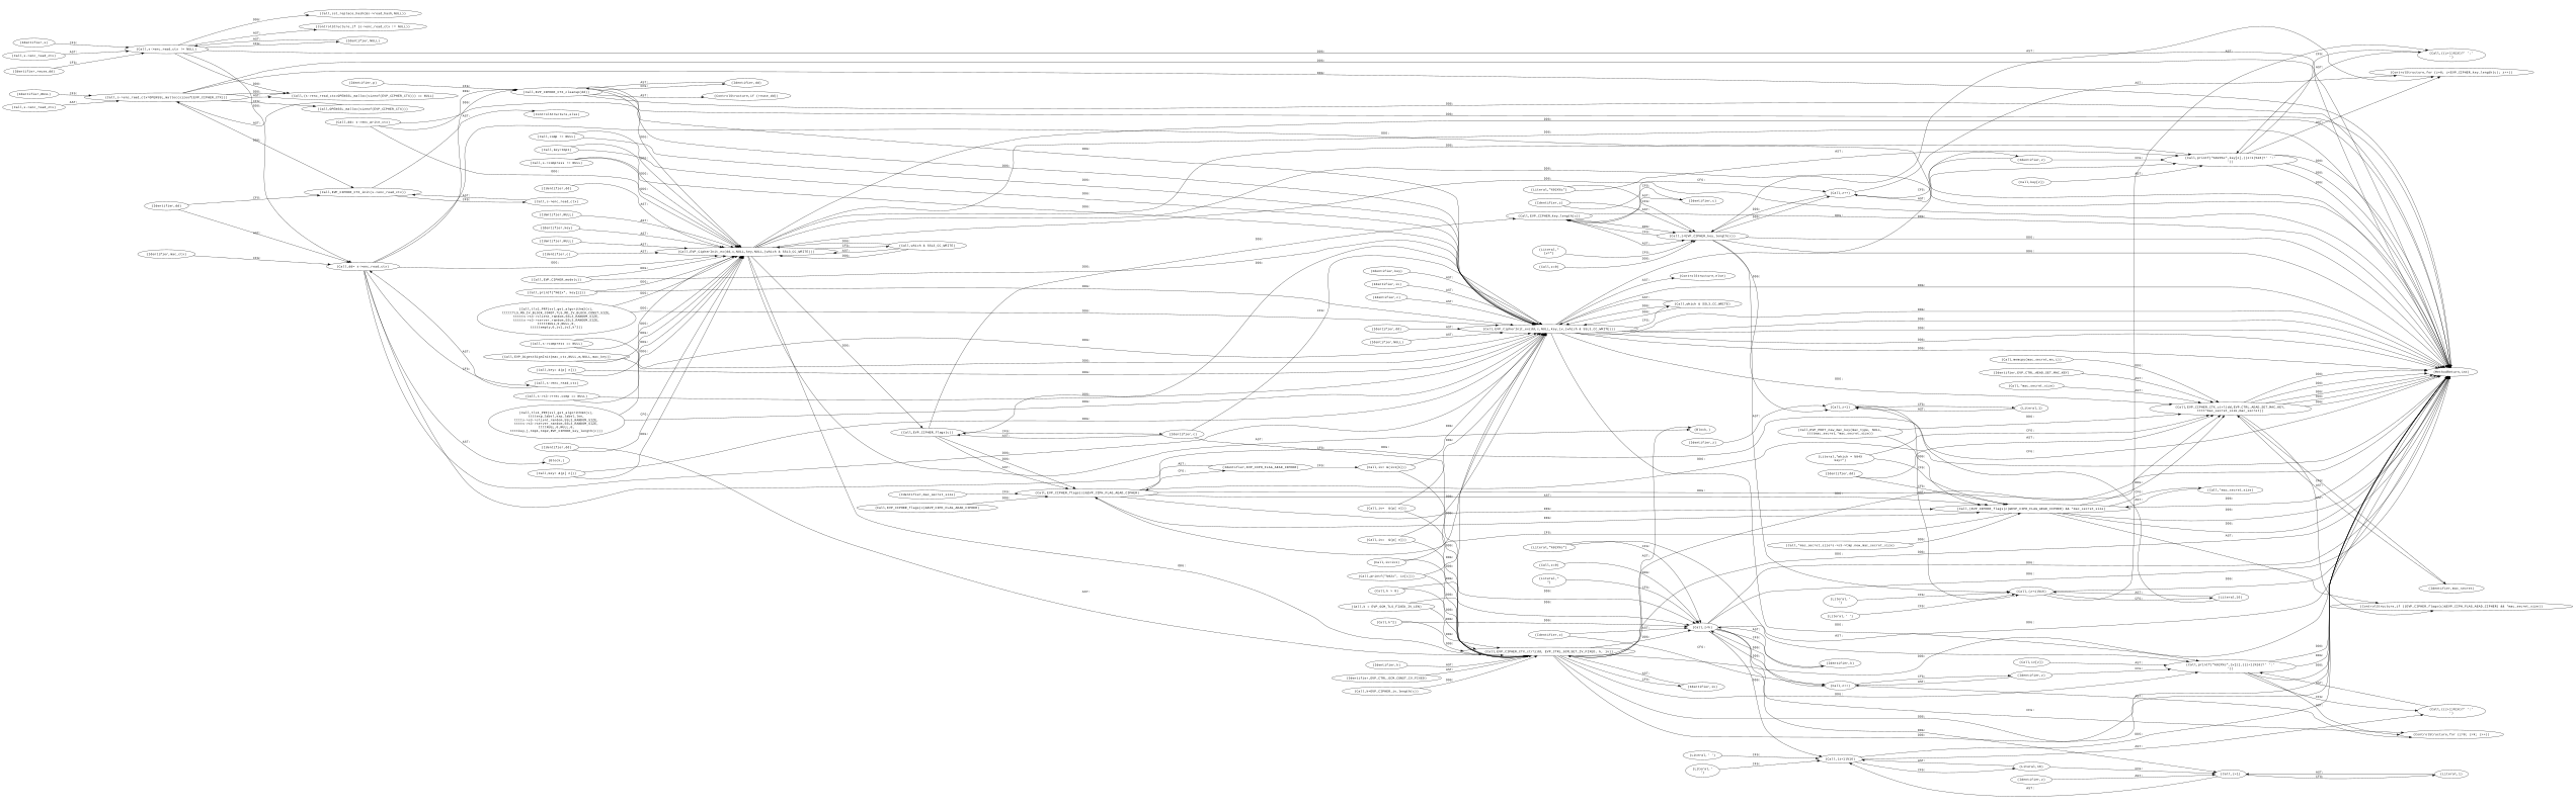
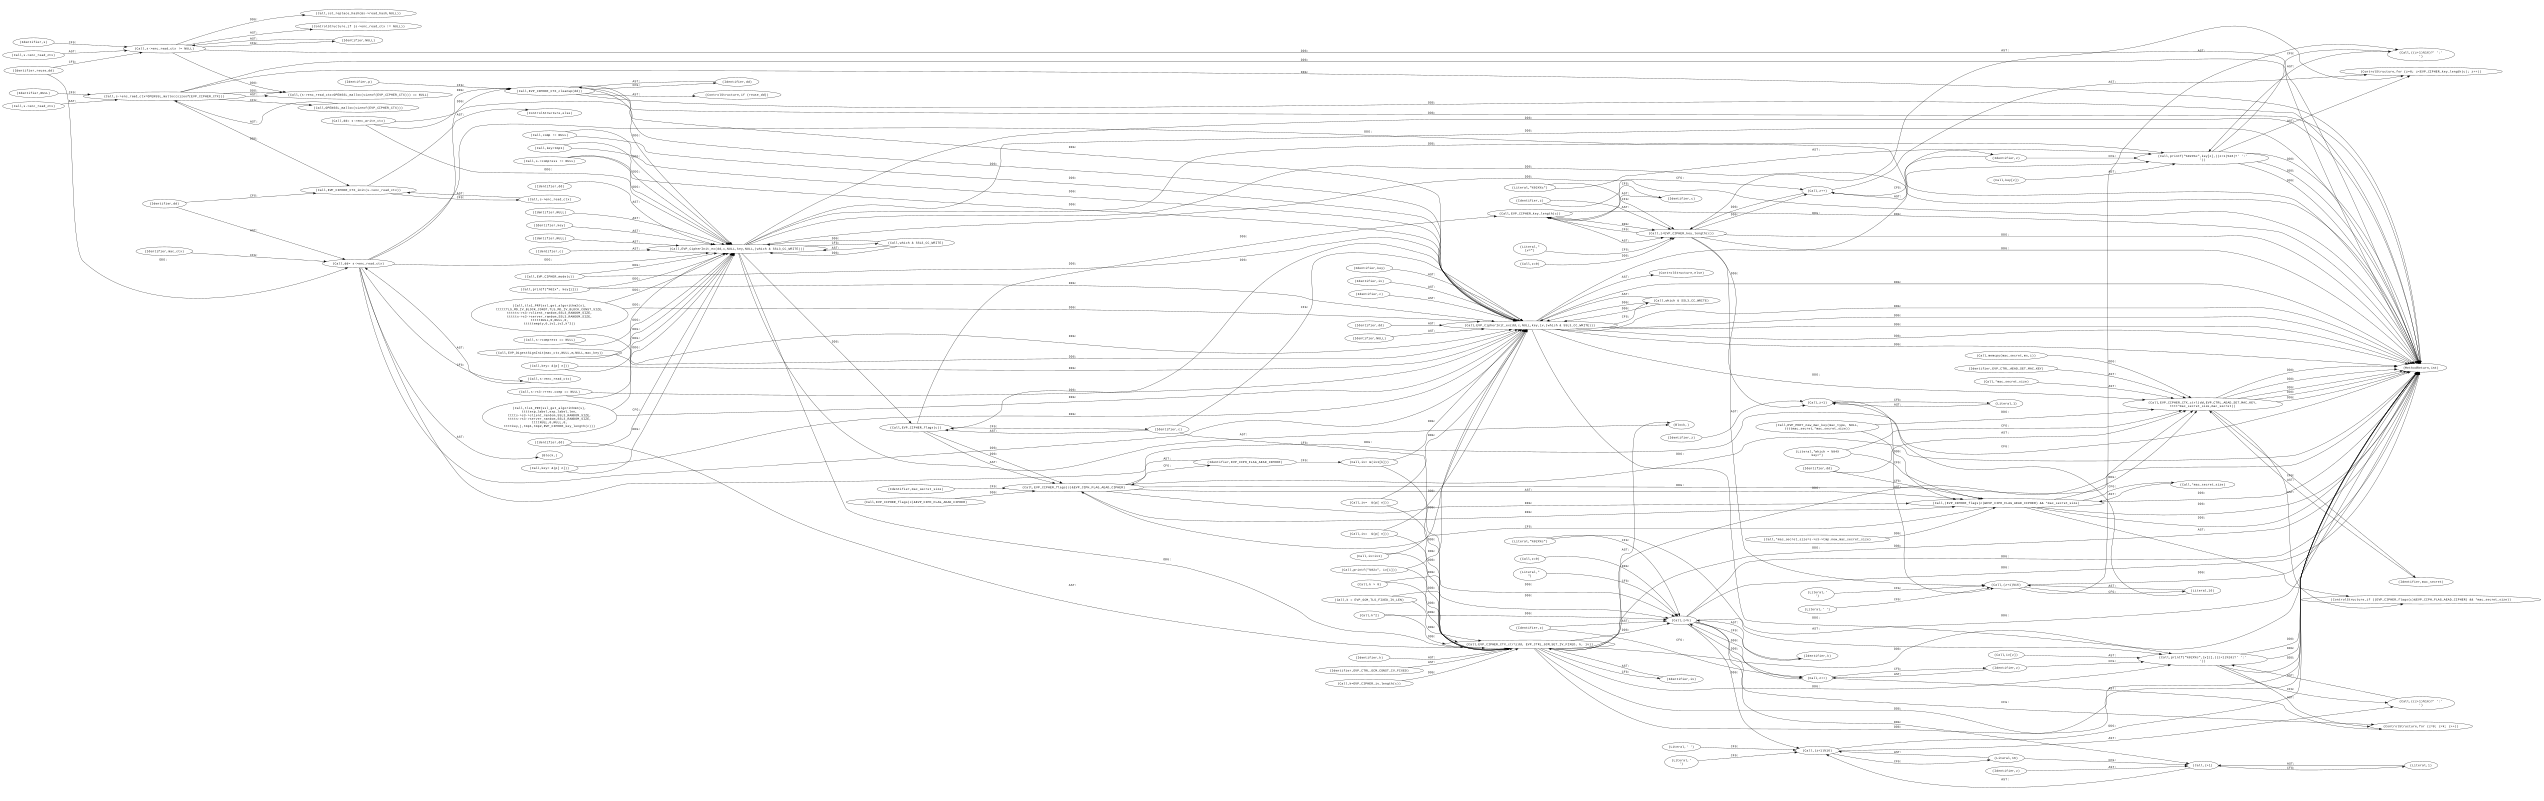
  digraph {
    fontname="Liberation Mono"
    rankdir=LR
    node [fontname="Liberation Mono"]
    edge [fontname="Liberation Mono"]
    n1 [label="(Call,dd= s->enc_read_ctx)"]
    n2 [label="(Call,EVP_CIPHER_CTX_cleanup(dd))"]
    n3 [label="(Call,EVP_CipherInit_ex(dd,c,NULL,key,NULL,(which & SSL3_CC_WRITE)))"]
    n4 [label="(Call,EVP_CipherInit_ex(dd,c,NULL,key,iv,(which & SSL3_CC_WRITE)))"]
    n5 [label="(Call,s->enc_read_ctx)"]
    n6 [label="(MethodReturn,int)"]
    n7 [label="(Block,)"]
    n8 [label="(Identifier,dd)"]
    n9 [label="(ControlStructure,if (reuse_dd))"]
    n10 [label="(Call,EVP_CIPHER_CTX_ctrl(dd, EVP_CTRL_GCM_SET_IV_FIXED, k, iv))"]
    n11 [label="(Call,EVP_CIPHER_flags(c))"]
    n12 [label="(Call,printf(\"%02X%c\",key[z],((z+1)%16)?' ':'\n'))"]
    n13 [label="(Block,)"]
    n14 [label="(Call,which & SSL3_CC_WRITE)"]
    n15 [label="(Call,EVP_CIPHER_CTX_ctrl(dd,EVP_CTRL_AEAD_SET_MAC_KEY,\n\t\t\t\t*mac_secret_size,mac_secret))"]
    n16 [label="(Call,printf(\"%02X%c\",iv[z],((z+1)%16)?' ':'\n'))"]
    n17 [label="(ControlStructure,else)"]
    n18 [label="(Call,which & SSL3_CC_WRITE)"]
    n19 [label="(Call,s->enc_read_ctx != NULL)"]
    n20 [label="(Identifier,NULL)"]
    n21 [label="(Call,ssl_replace_hash(&s->read_hash,NULL))"]
    n22 [label="(Call,(s->enc_read_ctx=OPENSSL_malloc(sizeof(EVP_CIPHER_CTX))) == NULL)"]
    n23 [label="(ControlStructure,if (s->enc_read_ctx != NULL))"]
    n24 [label="(Call,EVP_CIPHER_CTX_init(s->enc_read_ctx))"]
    n25 [label="(ControlStructure,else)"]
    n26 [label="(Call,s->enc_read_ctx)"]
    n27 [label="(Call,s->enc_read_ctx=OPENSSL_malloc(sizeof(EVP_CIPHER_CTX)))"]
    n28 [label="(Call,OPENSSL_malloc(sizeof(EVP_CIPHER_CTX)))"]
    n29 [label="(Call,z<k)"]
    n30 [label="(Identifier,iv)"]
    n31 [label="(Call,EVP_CIPHER_flags(c)&EVP_CIPH_FLAG_AEAD_CIPHER)"]
    n32 [label="(Call,EVP_CIPHER_key_length(c))"]
    n33 [label="(Identifier,c)"]
    n34 [label="(ControlStructure,for (z=0; z<EVP_CIPHER_key_length(c); z++))"]
    n35 [label="(Call,((z+1)%16)?' ':'\n')"]
    n36 [label="(ControlStructure,if ((EVP_CIPHER_flags(c)&EVP_CIPH_FLAG_AEAD_CIPHER) && *mac_secret_size))"]
    n37 [label="(Identifier,mac_secret)"]
    n38 [label="(Call,z++)"]
    n39 [label="(Call,(z+1)%16)"]
    n40 [label="(Call,z+1)"]
    n41 [label="(ControlStructure,for (z=0; z<k; z++))"]
    n42 [label="(Identifier,k)"]
    n43 [label="(Call,((z+1)%16)?' ':'\n')"]
    n44 [label="(Identifier,z)"]
    n45 [label="(Literal,16)"]
    n46 [label="(Literal,1)"]
    n47 [label="(Call,(EVP_CIPHER_flags(c)&EVP_CIPH_FLAG_AEAD_CIPHER) && *mac_secret_size)"]
    n48 [label="(Identifier,EVP_CIPH_FLAG_AEAD_CIPHER)"]
    n49 [label="(Call,z<EVP_CIPHER_key_length(c))"]
    n50 [label="(Identifier,c)"]
    n51 [label="(Call,*mac_secret_size)"]
    n52 [label="(Call,iv= &(iv1[k]))"]
    n53 [label="(Call,z++)"]
    n54 [label="(Call,(z+1)%16)"]
    n55 [label="(Call,z+1)"]
    n56 [label="(Identifier,z)"]
    n57 [label="(Literal,16)"]
    n58 [label="(Literal,1)"]
    n59 [label="(Call,z=0)"]
    n60 [label="(Call,key=tmp1)"]
    n61 [label="(Call,dd= s->enc_write_ctx)"]
    n62 [label="(Identifier,NULL)"]
    n63 [label="(Call,k > 0)"]
    n64 [label="(Identifier,mac_ctx)"]
    n65 [label="(Identifier,s)"]
    n66 [label="(Call,tls1_PRF(ssl_get_algorithm2(s),\n\t\t\t\t\tTLS_MD_IV_BLOCK_CONST,TLS_MD_IV_BLOCK_CONST_SIZE,\n\t\t\t\t\ts->s3->client_random,SSL3_RANDOM_SIZE,\n\t\t\t\t\ts->s3->server_random,SSL3_RANDOM_SIZE,\n\t\t\t\t\tNULL,0,NULL,0,\n\t\t\t\t\tempty,0,iv1,iv2,k*2))"]
    n67 [label="(Call,key= &(p[ n]))"]
    n68 [label="(Literal,' ')"]
    n69 [label="(Call,key[z])"]
    n70 [label="(Literal,'\n')"]
    n71 [label="(Identifier,mac_secret_size)"]
    n72 [label="(Identifier,c)"]
    n73 [label="(Call,EVP_PKEY_new_mac_key(mac_type, NULL,\n\t\t\t\tmac_secret,*mac_secret_size))"]
    n74 [label="(Identifier,c)"]
    n75 [label="(Call,EVP_CIPHER_flags(c)&EVP_CIPH_FLAG_AEAD_CIPHER)"]
    n76 [label="(Call,comp != NULL)"]
    n77 [label="(Identifier,NULL)"]
    n78 [label="(Call,printf(\"%02x\", iv[i]))"]
    n79 [label="(Call,iv=iv1)"]
    n80 [label="(Identifier,z)"]
    n81 [label="(Call,EVP_DigestSignInit(mac_ctx,NULL,m,NULL,mac_key))"]
    n82 [label="(Call,k=EVP_CIPHER_iv_length(c))"]
    n83 [label="(Identifier,dd)"]
    n84 [label="(Literal,\"\niv=\")"]
    n85 [label="(Call,s->enc_read_ctx)"]
    n86 [label="(Identifier,dd)"]
    n87 [label="(Call,s->enc_read_ctx)"]
    n88 [label="(Call,tls1_PRF(ssl_get_algorithm2(s),\n\t\t\t\texp_label,exp_label_len,\n\t\t\t\ts->s3->client_random,SSL3_RANDOM_SIZE,\n\t\t\t\ts->s3->server_random,SSL3_RANDOM_SIZE,\n\t\t\t\tNULL,0,NULL,0,\n\t\t\t\tkey,j,tmp1,tmp2,EVP_CIPHER_key_length(c)))"]
    n89 [label="(Identifier,k)"]
    n90 [label="(Literal,'\n')"]
    n91 [label="(Call,key= &(p[ n]))"]
    n92 [label="(Literal,\"which = %04X\nkey=\")"]
    n93 [label="(Call,EVP_CIPHER_mode(c))"]
    n94 [label="(Identifier,z)"]
    n95 [label="(Call,*mac_secret_size)"]
    n96 [label="(Literal,\"%02X%c\")"]
    n97 [label="(Identifier,NULL)"]
    n98 [label="(Identifier,z)"]
    n99 [label="(Identifier,reuse_dd)"]
    n100 [label="(Call,*mac_secret_size=s->s3->tmp.new_mac_secret_size)"]
    n101 [label="(Literal,\"%02X%c\")"]
    n102 [label="(Identifier,dd)"]
    n103 [label="(Identifier,NULL)"]
    n104 [label="(Call,s->compress != NULL)"]
    n105 [label="(Identifier,z)"]
    n106 [label="(Call,iv=  &(p[ n]))"]
    n107 [label="(Call,k = EVP_GCM_TLS_FIXED_IV_LEN)"]
    n108 [label="(Identifier,key)"]
    n109 [label="(Call,k*2)"]
    n110 [label="(Call,z=0)"]
    n111 [label="(Literal,\"\n\")"]
    n112 [label="(Identifier,key)"]
    n113 [label="(Literal,' ')"]
    n114 [label="(Identifier,dd)"]
    n115 [label="(Identifier,EVP_CTRL_GCM_CONST_IV_FIXED)"]
    n116 [label="(Call,s->compress == NULL)"]
    n117 [label="(Call,memcpy(mac_secret,ms,i))"]
    n118 [label="(Identifier,EVP_CTRL_AEAD_SET_MAC_KEY)"]
    n119 [label="(Identifier,iv)"]
    n120 [label="(Call,printf(\"%02x\", key[i]))"]
    n121 [label="(Call,iv[z])"]
    n122 [label="(Call,iv=  &(p[ n]))"]
    n123 [label="(Call,s->s3->rrec.comp == NULL)"]
    n124 [label="(Identifier,dd)"]
    n125 [label="(Identifier,p)"]
    n1 -> n2 [label="DDG: "]
    n1 -> n3 [label="DDG: "]
    n1 -> n4 [label="DDG: "]
    n1 -> n5 [label="CFG: "]
    n1 -> n6 [label="DDG: "]
    n1 -> n6 [label="DDG: "]
    n1 -> n7 [label="AST: "]
    n2 -> n3 [label="DDG: "]
    n2 -> n4 [label="DDG: "]
    n2 -> n6 [label="DDG: "]
    n2 -> n6 [label="DDG: "]
    n2 -> n8 [label="CFG: "]
    n2 -> n9 [label="AST: "]
    n3 -> n6 [label="DDG: "]
    n3 -> n6 [label="DDG: "]
    n3 -> n6 [label="DDG: "]
    n3 -> n6 [label="DDG: "]
    n3 -> n10 [label="DDG: "]
    n3 -> n11 [label="DDG: "]
    n3 -> n12 [label="DDG: "]
    n3 -> n13 [label="AST: "]
    n3 -> n14 [label="CFG: "]
    n4 -> n6 [label="DDG: "]
    n4 -> n6 [label="DDG: "]
    n4 -> n6 [label="DDG: "]
    n4 -> n6 [label="DDG: "]
    n4 -> n6 [label="DDG: "]
    n4 -> n6 [label="DDG: "]
    n4 -> n11 [label="DDG: "]
    n4 -> n12 [label="DDG: "]
    n4 -> n15 [label="DDG: "]
    n4 -> n16 [label="DDG: "]
    n4 -> n17 [label="AST: "]
    n4 -> n18 [label="CFG: "]
    n5 -> n1 [label="AST: "]
    n8 -> n2 [label="AST: "]
    n10 -> n6 [label="DDG: "]
    n10 -> n6 [label="DDG: "]
    n10 -> n6 [label="DDG: "]
    n10 -> n6 [label="DDG: "]
    n10 -> n13 [label="AST: "]
    n10 -> n15 [label="DDG: "]
    n10 -> n16 [label="DDG: "]
    n10 -> n29 [label="DDG: "]
    n10 -> n30 [label="CFG: "]
    n11 -> n31 [label="AST: "]
    n11 -> n31 [label="DDG: "]
    n11 -> n32 [label="DDG: "]
    n11 -> n33 [label="CFG: "]
    n12 -> n6 [label="DDG: "]
    n12 -> n6 [label="DDG: "]
    n12 -> n6 [label="DDG: "]
    n12 -> n34 [label="AST: "]
    n12 -> n35 [label="CFG: "]
    n14 -> n3 [label="AST: "]
    n14 -> n3 [label="DDG: "]
    n14 -> n3 [label="DDG: "]
    n15 -> n6 [label="DDG: "]
    n15 -> n6 [label="DDG: "]
    n15 -> n6 [label="DDG: "]
    n15 -> n6 [label="DDG: "]
    n15 -> n6 [label="DDG: "]
    n15 -> n36 [label="AST: "]
    n15 -> n37 [label="CFG: "]
    n16 -> n6 [label="DDG: "]
    n16 -> n6 [label="DDG: "]
    n16 -> n6 [label="DDG: "]
    n16 -> n41 [label="AST: "]
    n16 -> n43 [label="CFG: "]
    n18 -> n4 [label="AST: "]
    n18 -> n4 [label="DDG: "]
    n18 -> n4 [label="DDG: "]
-   n19 -> n1 [label="DDG: "]
+   n99 -> n1 [label="DDG: "]
    n19 -> n6 [label="DDG: "]
    n19 -> n20 [label="CFG: "]
    n19 -> n21 [label="DDG: "]
    n19 -> n22 [label="DDG: "]
    n19 -> n23 [label="AST: "]
    n20 -> n19 [label="AST: "]
    n24 -> n25 [label="AST: "]
    n24 -> n26 [label="CFG: "]
    n26 -> n24 [label="AST: "]
    n27 -> n6 [label="DDG: "]
    n27 -> n6 [label="DDG: "]
    n27 -> n22 [label="AST: "]
    n27 -> n22 [label="DDG: "]
    n27 -> n24 [label="DDG: "]
    n27 -> n28 [label="CFG: "]
    n28 -> n27 [label="AST: "]
    n29 -> n6 [label="DDG: "]
    n29 -> n6 [label="DDG: "]
    n29 -> n6 [label="DDG: "]
    n29 -> n38 [label="DDG: "]
    n29 -> n39 [label="DDG: "]
    n29 -> n40 [label="DDG: "]
    n29 -> n41 [label="CFG: "]
    n29 -> n42 [label="CFG: "]
    n30 -> n10 [label="AST: "]
    n31 -> n6 [label="DDG: "]
    n31 -> n6 [label="DDG: "]
    n31 -> n47 [label="AST: "]
    n31 -> n47 [label="DDG: "]
    n31 -> n47 [label="DDG: "]
    n31 -> n48 [label="CFG: "]
    n32 -> n6 [label="DDG: "]
    n32 -> n49 [label="AST: "]
    n32 -> n49 [label="DDG: "]
    n32 -> n50 [label="CFG: "]
    n33 -> n4 [label="CFG: "]
    n33 -> n10 [label="CFG: "]
    n33 -> n11 [label="AST: "]
    n35 -> n12 [label="AST: "]
    n37 -> n15 [label="AST: "]
    n38 -> n29 [label="DDG: "]
    n38 -> n41 [label="AST: "]
    n38 -> n44 [label="CFG: "]
    n39 -> n6 [label="DDG: "]
    n39 -> n43 [label="AST: "]
    n39 -> n45 [label="CFG: "]
    n40 -> n39 [label="AST: "]
    n40 -> n46 [label="CFG: "]
    n42 -> n29 [label="AST: "]
    n43 -> n16 [label="AST: "]
    n44 -> n16 [label="CFG: "]
    n44 -> n38 [label="AST: "]
    n45 -> n39 [label="AST: "]
    n45 -> n40 [label="CFG: "]
    n46 -> n40 [label="AST: "]
    n47 -> n6 [label="DDG: "]
    n47 -> n6 [label="DDG: "]
    n47 -> n6 [label="DDG: "]
    n47 -> n15 [label="DDG: "]
    n47 -> n31 [label="CFG: "]
    n47 -> n36 [label="AST: "]
    n47 -> n51 [label="CFG: "]
    n48 -> n31 [label="AST: "]
    n48 -> n52 [label="CFG: "]
    n49 -> n6 [label="DDG: "]
    n49 -> n6 [label="DDG: "]
    n49 -> n32 [label="CFG: "]
    n49 -> n34 [label="AST: "]
    n49 -> n53 [label="DDG: "]
    n49 -> n54 [label="DDG: "]
    n49 -> n55 [label="DDG: "]
    n50 -> n32 [label="AST: "]
    n51 -> n47 [label="AST: "]
    n52 -> n4 [label="DDG: "]
    n52 -> n10 [label="DDG: "]
    n53 -> n34 [label="AST: "]
    n53 -> n49 [label="DDG: "]
    n53 -> n56 [label="CFG: "]
    n54 -> n6 [label="DDG: "]
    n54 -> n35 [label="AST: "]
    n54 -> n57 [label="CFG: "]
    n55 -> n54 [label="AST: "]
    n55 -> n58 [label="CFG: "]
    n56 -> n12 [label="CFG: "]
    n56 -> n53 [label="AST: "]
    n57 -> n54 [label="AST: "]
    n57 -> n55 [label="CFG: "]
    n58 -> n55 [label="AST: "]
    n59 -> n29 [label="DDG: "]
    n60 -> n3 [label="DDG: "]
    n60 -> n4 [label="DDG: "]
    n61 -> n2 [label="DDG: "]
    n61 -> n3 [label="DDG: "]
    n61 -> n4 [label="DDG: "]
    n62 -> n3 [label="AST: "]
    n63 -> n10 [label="DDG: "]
    n63 -> n29 [label="DDG: "]
    n64 -> n1 [label="CFG: "]
    n65 -> n19 [label="CFG: "]
    n66 -> n3 [label="DDG: "]
    n66 -> n4 [label="DDG: "]
    n67 -> n3 [label="DDG: "]
    n67 -> n4 [label="DDG: "]
    n68 -> n54 [label="CFG: "]
    n69 -> n12 [label="AST: "]
    n70 -> n39 [label="CFG: "]
    n71 -> n31 [label="CFG: "]
    n72 -> n4 [label="AST: "]
    n73 -> n15 [label="DDG: "]
    n73 -> n47 [label="DDG: "]
    n74 -> n3 [label="AST: "]
    n75 -> n31 [label="DDG: "]
    n76 -> n3 [label="DDG: "]
    n76 -> n4 [label="DDG: "]
    n77 -> n27 [label="CFG: "]
    n78 -> n4 [label="DDG: "]
    n78 -> n10 [label="DDG: "]
    n79 -> n4 [label="DDG: "]
    n79 -> n10 [label="DDG: "]
    n80 -> n49 [label="AST: "]
    n80 -> n53 [label="CFG: "]
    n81 -> n3 [label="DDG: "]
    n81 -> n4 [label="DDG: "]
    n82 -> n10 [label="DDG: "]
    n83 -> n3 [label="CFG: "]
    n83 -> n10 [label="AST: "]
    n84 -> n49 [label="CFG: "]
    n85 -> n27 [label="AST: "]
    n86 -> n15 [label="AST: "]
    n86 -> n47 [label="CFG: "]
    n87 -> n19 [label="AST: "]
    n88 -> n3 [label="DDG: "]
    n88 -> n4 [label="DDG: "]
    n89 -> n10 [label="AST: "]
    n90 -> n54 [label="CFG: "]
    n91 -> n3 [label="DDG: "]
    n91 -> n4 [label="DDG: "]
    n92 -> n15 [label="CFG: "]
    n92 -> n47 [label="CFG: "]
    n93 -> n3 [label="DDG: "]
    n93 -> n4 [label="DDG: "]
    n94 -> n40 [label="AST: "]
    n95 -> n15 [label="AST: "]
    n96 -> n16 [label="AST: "]
    n96 -> n29 [label="CFG: "]
    n97 -> n3 [label="AST: "]
    n98 -> n29 [label="AST: "]
    n98 -> n38 [label="CFG: "]
    n99 -> n19 [label="CFG: "]
    n100 -> n47 [label="DDG: "]
    n101 -> n12 [label="AST: "]
    n101 -> n49 [label="CFG: "]
    n102 -> n4 [label="AST: "]
    n103 -> n4 [label="AST: "]
    n104 -> n3 [label="DDG: "]
    n104 -> n4 [label="DDG: "]
    n105 -> n55 [label="AST: "]
    n106 -> n4 [label="DDG: "]
    n106 -> n10 [label="DDG: "]
    n107 -> n10 [label="DDG: "]
    n107 -> n29 [label="DDG: "]
    n108 -> n4 [label="AST: "]
    n109 -> n10 [label="DDG: "]
    n109 -> n29 [label="DDG: "]
    n110 -> n49 [label="DDG: "]
    n111 -> n29 [label="CFG: "]
    n112 -> n3 [label="AST: "]
    n113 -> n39 [label="CFG: "]
    n114 -> n1 [label="AST: "]
    n114 -> n24 [label="CFG: "]
    n115 -> n10 [label="AST: "]
    n116 -> n3 [label="DDG: "]
    n116 -> n4 [label="DDG: "]
    n117 -> n15 [label="DDG: "]
    n118 -> n15 [label="AST: "]
    n119 -> n4 [label="AST: "]
    n120 -> n3 [label="DDG: "]
    n120 -> n4 [label="DDG: "]
    n121 -> n16 [label="AST: "]
    n122 -> n4 [label="DDG: "]
    n122 -> n10 [label="DDG: "]
    n123 -> n3 [label="DDG: "]
    n123 -> n4 [label="DDG: "]
    n124 -> n3 [label="AST: "]
    n125 -> n2 [label="CFG: "]
  }
